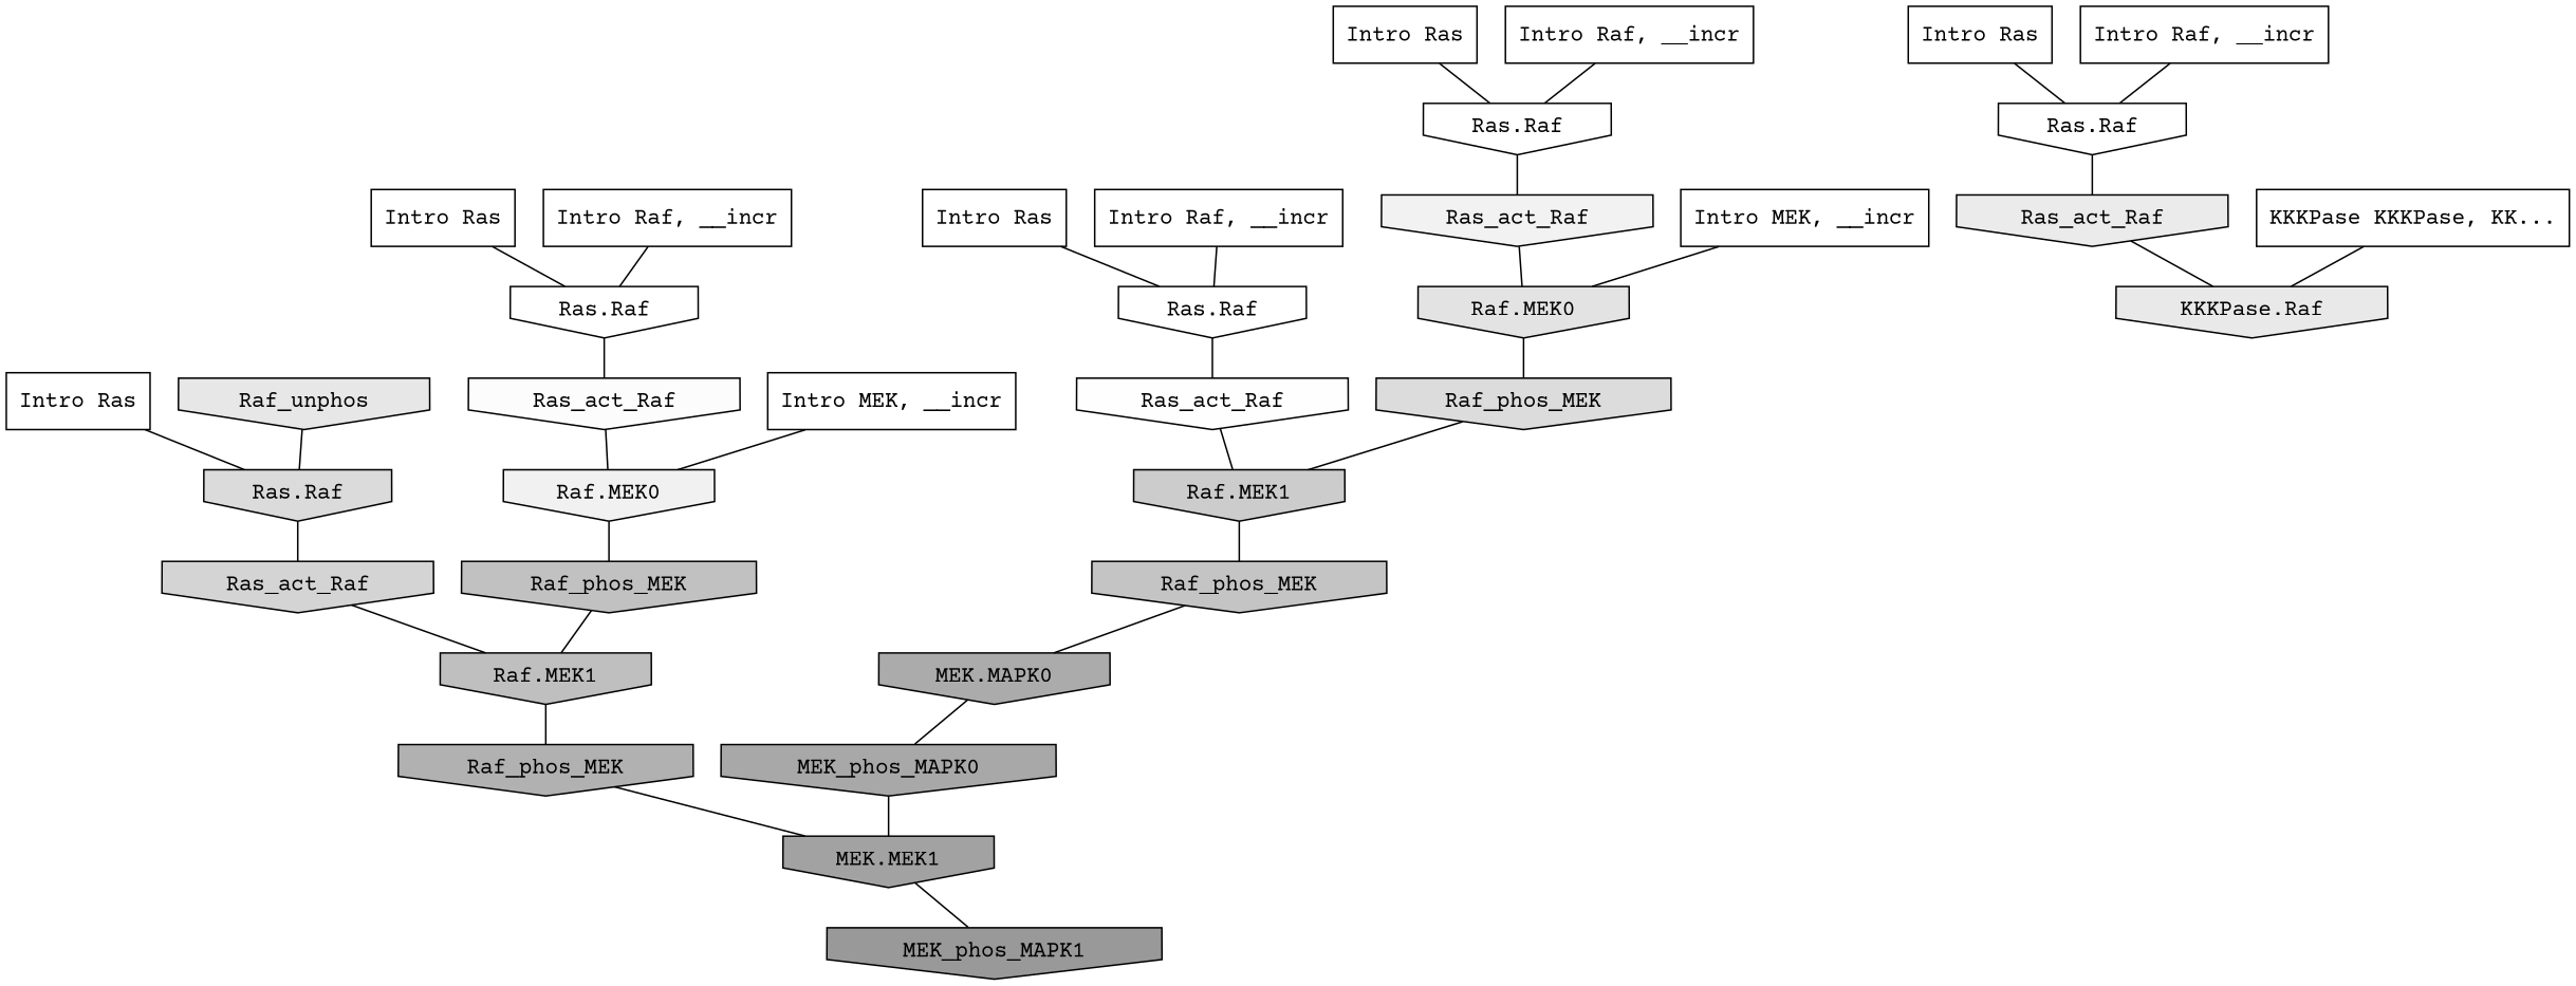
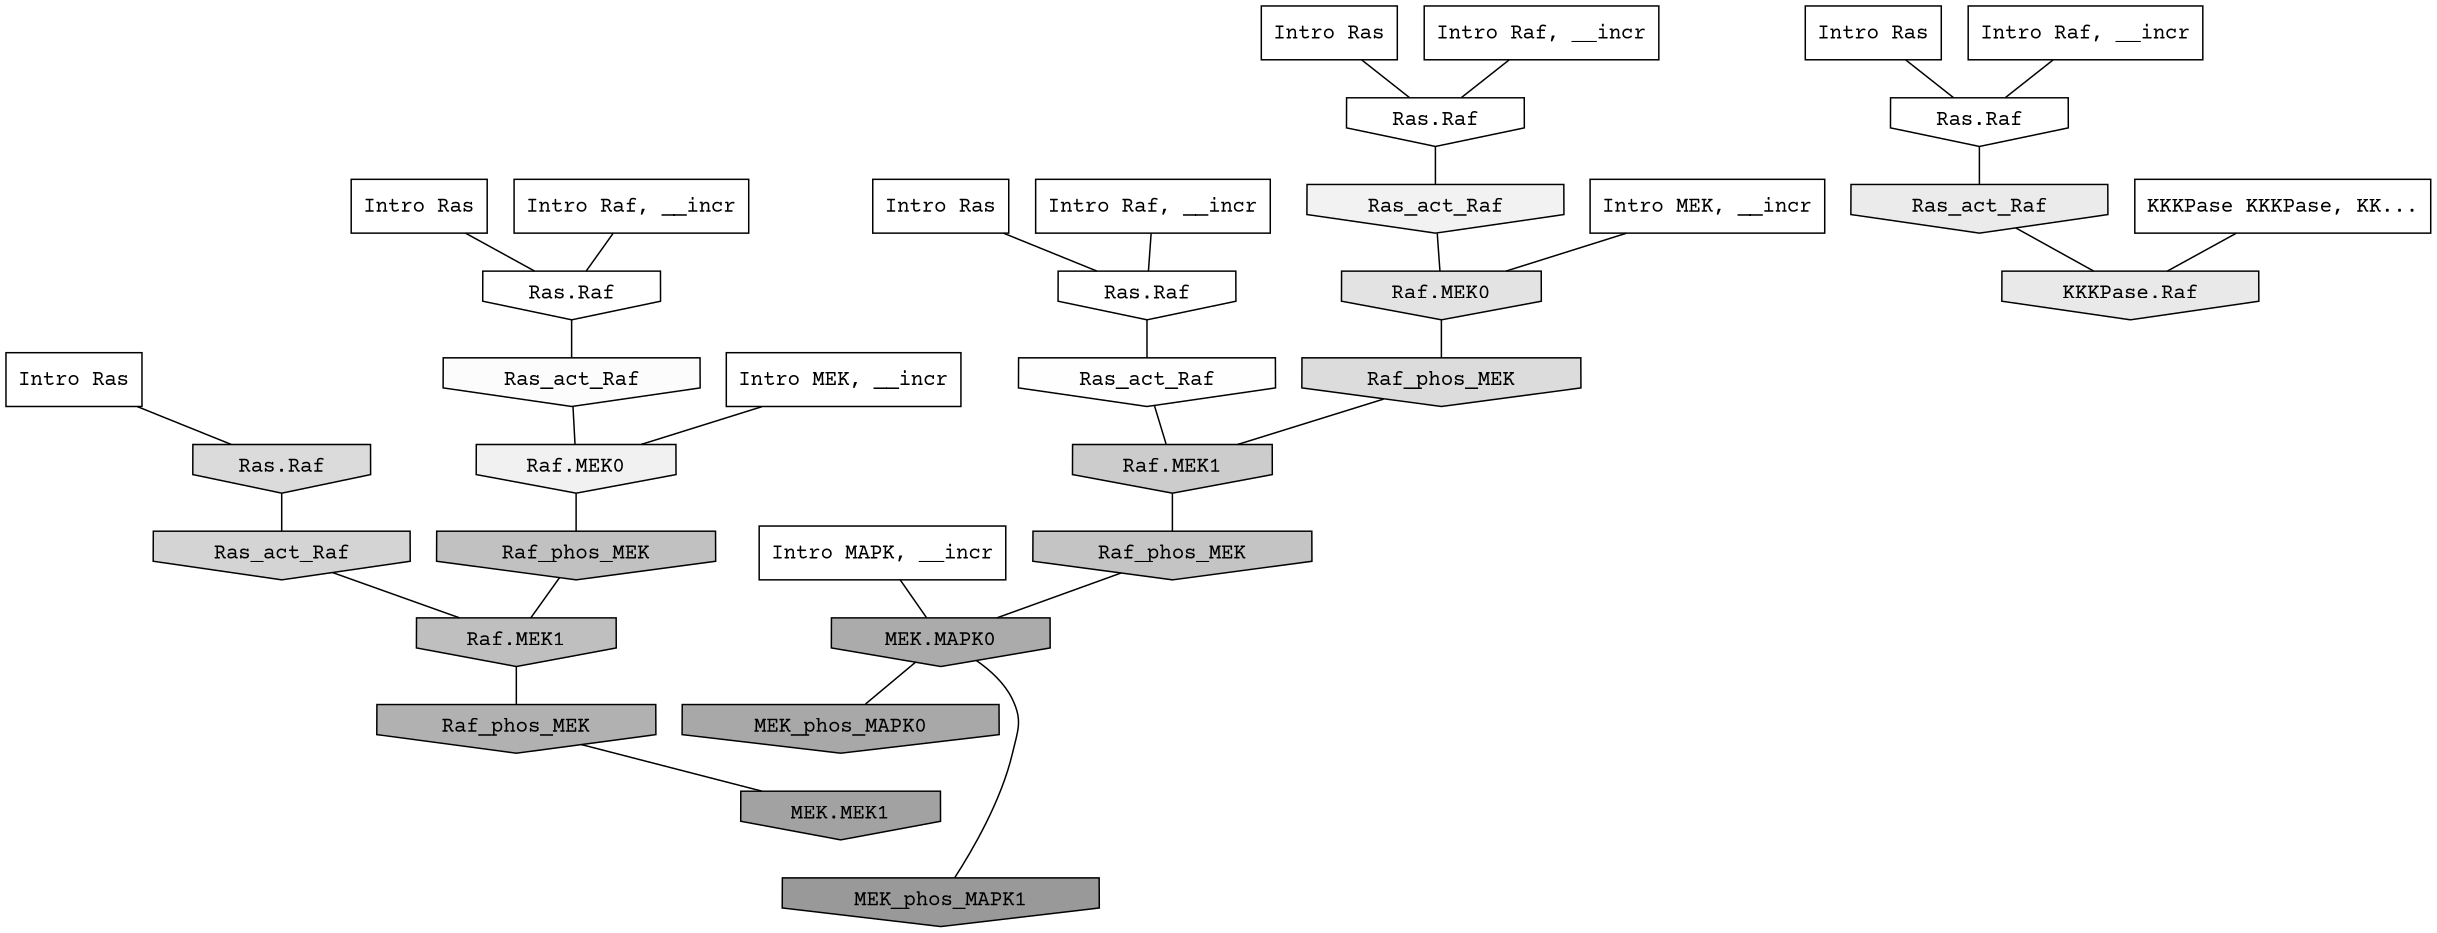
  digraph {
    fontname="Courier Prime"
    rankdir=TB
    ranksep=0.30
    node [fillcolor="0.000 0.000 1.000" fontname="Courier Prime" shape=invhouse style=filled]
    edge [color="0.000 0.000 0.000" dir=none fontname="Courier Prime"]
    n1 [label="Intro Ras" shape=rectangle]
    n2 [fillcolor="0.000 0.000 0.859" label="Ras.Raf"]
    n3 [fillcolor="0.000 0.000 0.831" label=Ras_act_Raf]
    n4 [label="Intro Ras" shape=rectangle]
    n5 [label="Ras.Raf"]
    n6 [fillcolor="0.000 0.000 0.996" label=Ras_act_Raf]
    n7 [label="Intro Ras" shape=rectangle]
    n8 [label="Ras.Raf"]
    n9 [fillcolor="0.000 0.000 0.947" label=Ras_act_Raf]
    n10 [label="Intro Ras" shape=rectangle]
    n11 [label="Ras.Raf"]
    n12 [fillcolor="0.000 0.000 0.920" label=Ras_act_Raf]
    n13 [label="Intro Ras" shape=rectangle]
    n14 [label="Ras.Raf"]
    n15 [fillcolor="0.000 0.000 0.986" label=Ras_act_Raf]
    n16 [label="Intro Raf, __incr" shape=rectangle]
    n17 [label="Intro Raf, __incr" shape=rectangle]
    n18 [label="Intro Raf, __incr" shape=rectangle]
    n19 [label="Intro Raf, __incr" shape=rectangle]
    n20 [label="Intro MEK, __incr" shape=rectangle]
    n21 [fillcolor="0.000 0.000 0.887" label="Raf.MEK0"]
    n22 [fillcolor="0.000 0.000 0.862" label=Raf_phos_MEK]
    n23 [label="Intro MEK, __incr" shape=rectangle]
    n24 [fillcolor="0.000 0.000 0.944" label="Raf.MEK0"]
    n25 [fillcolor="0.000 0.000 0.755" label=Raf_phos_MEK]
+   n26 [label="Intro MAPK, __incr" shape=rectangle]
    n27 [fillcolor="0.000 0.000 0.668" label="MEK.MAPK0"]
    n28 [fillcolor="0.000 0.000 0.657" label=MEK_phos_MAPK0]
    n29 [label="KKKPase KKKPase, KK..." shape=rectangle]
    n30 [fillcolor="0.000 0.000 0.911" label="KKKPase.Raf"]
    n31 [fillcolor="0.000 0.000 0.799" label="Raf.MEK1"]
    n32 [fillcolor="0.000 0.000 0.768" label=Raf_phos_MEK]
    n33 [fillcolor="0.000 0.000 0.747" label="Raf.MEK1"]
-   n34 [fillcolor="0.000 0.000 0.905" label=Raf_unphos]
    n35 [fillcolor="0.000 0.000 0.693" label=Raf_phos_MEK]
    n36 [fillcolor="0.000 0.000 0.635" label="MEK.MEK1"]
    n37 [fillcolor="0.000 0.000 0.600" label=MEK_phos_MAPK1]
    n1 -> n2
    n2 -> n3
    n3 -> n33
    n4 -> n5
    n5 -> n6
    n6 -> n31
    n7 -> n8
    n8 -> n9
    n9 -> n21
    n10 -> n11
    n11 -> n12
    n12 -> n30
    n13 -> n14
    n14 -> n15
    n15 -> n24
    n16 -> n14
    n17 -> n11
    n18 -> n5
    n19 -> n8
    n20 -> n21
    n21 -> n22
    n22 -> n31
    n23 -> n24
    n24 -> n25
    n25 -> n33
+   n26 -> n27
    n27 -> n28
-   n28 -> n36
    n29 -> n30
    n31 -> n32
    n32 -> n27
    n33 -> n35
-   n34 -> n2
    n35 -> n36
-   n36 -> n37
+   n27 -> n37
  }
